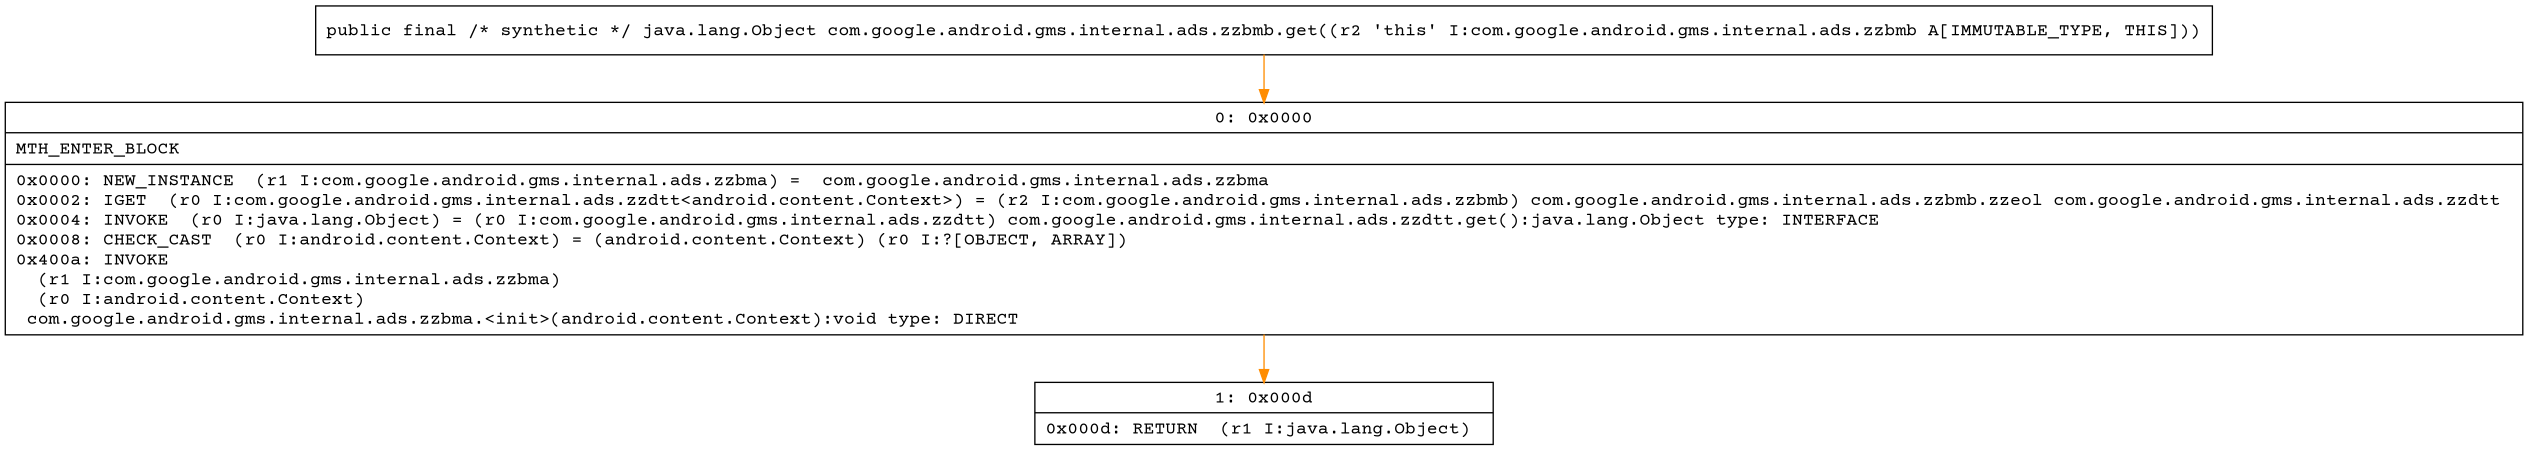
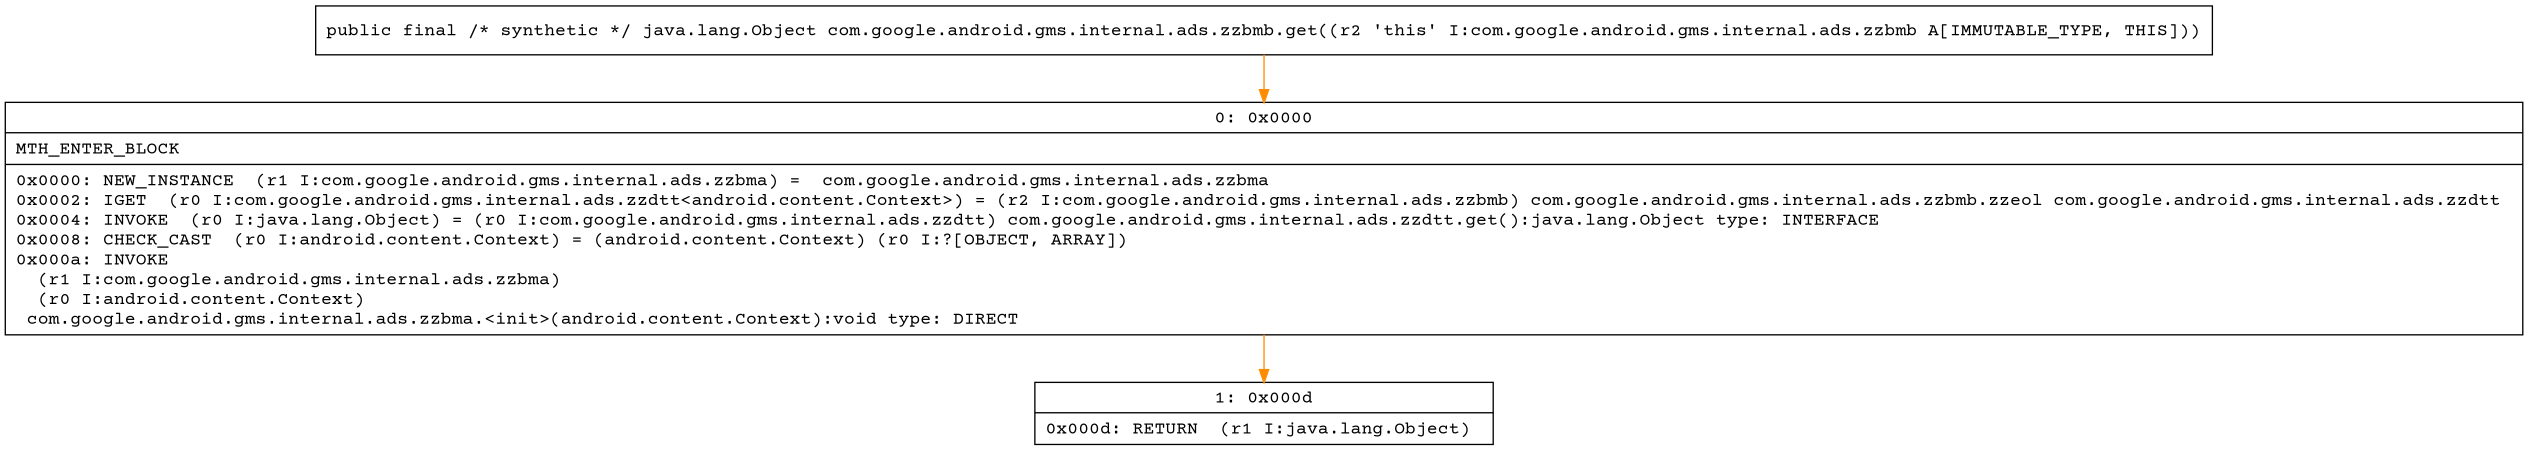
  digraph {
    fontname="Courier Prime"
    node [shape=record fontname="Courier Prime"]
    edge [color=darkorange fontname="Courier Prime"]
-   n1 [label="{0\:\ 0x0000|MTH_ENTER_BLOCK\l|0x0000: NEW_INSTANCE  (r1 I:com.google.android.gms.internal.ads.zzbma) =  com.google.android.gms.internal.ads.zzbma \l0x0002: IGET  (r0 I:com.google.android.gms.internal.ads.zzdtt\<android.content.Context\>) = (r2 I:com.google.android.gms.internal.ads.zzbmb) com.google.android.gms.internal.ads.zzbmb.zzeol com.google.android.gms.internal.ads.zzdtt \l0x0004: INVOKE  (r0 I:java.lang.Object) = (r0 I:com.google.android.gms.internal.ads.zzdtt) com.google.android.gms.internal.ads.zzdtt.get():java.lang.Object type: INTERFACE \l0x0008: CHECK_CAST  (r0 I:android.content.Context) = (android.content.Context) (r0 I:?[OBJECT, ARRAY]) \l0x400a: INVOKE  \l  (r1 I:com.google.android.gms.internal.ads.zzbma)\l  (r0 I:android.content.Context)\l com.google.android.gms.internal.ads.zzbma.\<init\>(android.content.Context):void type: DIRECT \l}"]
+   n1 [label="{0\:\ 0x0000|MTH_ENTER_BLOCK\l|0x0000: NEW_INSTANCE  (r1 I:com.google.android.gms.internal.ads.zzbma) =  com.google.android.gms.internal.ads.zzbma \l0x0002: IGET  (r0 I:com.google.android.gms.internal.ads.zzdtt\<android.content.Context\>) = (r2 I:com.google.android.gms.internal.ads.zzbmb) com.google.android.gms.internal.ads.zzbmb.zzeol com.google.android.gms.internal.ads.zzdtt \l0x0004: INVOKE  (r0 I:java.lang.Object) = (r0 I:com.google.android.gms.internal.ads.zzdtt) com.google.android.gms.internal.ads.zzdtt.get():java.lang.Object type: INTERFACE \l0x0008: CHECK_CAST  (r0 I:android.content.Context) = (android.content.Context) (r0 I:?[OBJECT, ARRAY]) \l0x000a: INVOKE  \l  (r1 I:com.google.android.gms.internal.ads.zzbma)\l  (r0 I:android.content.Context)\l com.google.android.gms.internal.ads.zzbma.\<init\>(android.content.Context):void type: DIRECT \l}"]
    n2 [label="{1\:\ 0x000d|0x000d: RETURN  (r1 I:java.lang.Object) \l}"]
    n3 [label="{public final \/* synthetic *\/ java.lang.Object com.google.android.gms.internal.ads.zzbmb.get((r2 'this' I:com.google.android.gms.internal.ads.zzbmb A[IMMUTABLE_TYPE, THIS])) }"]
    n1 -> n2
    n3 -> n1
  }
